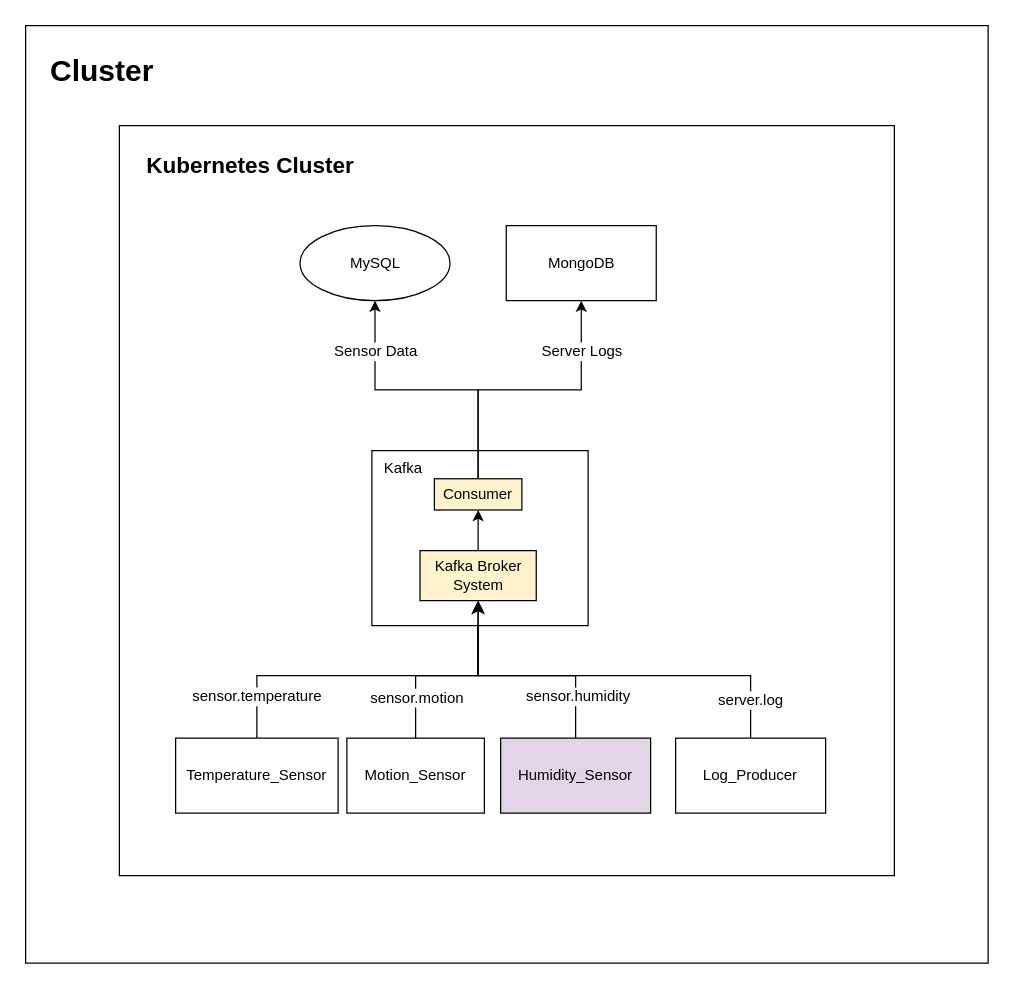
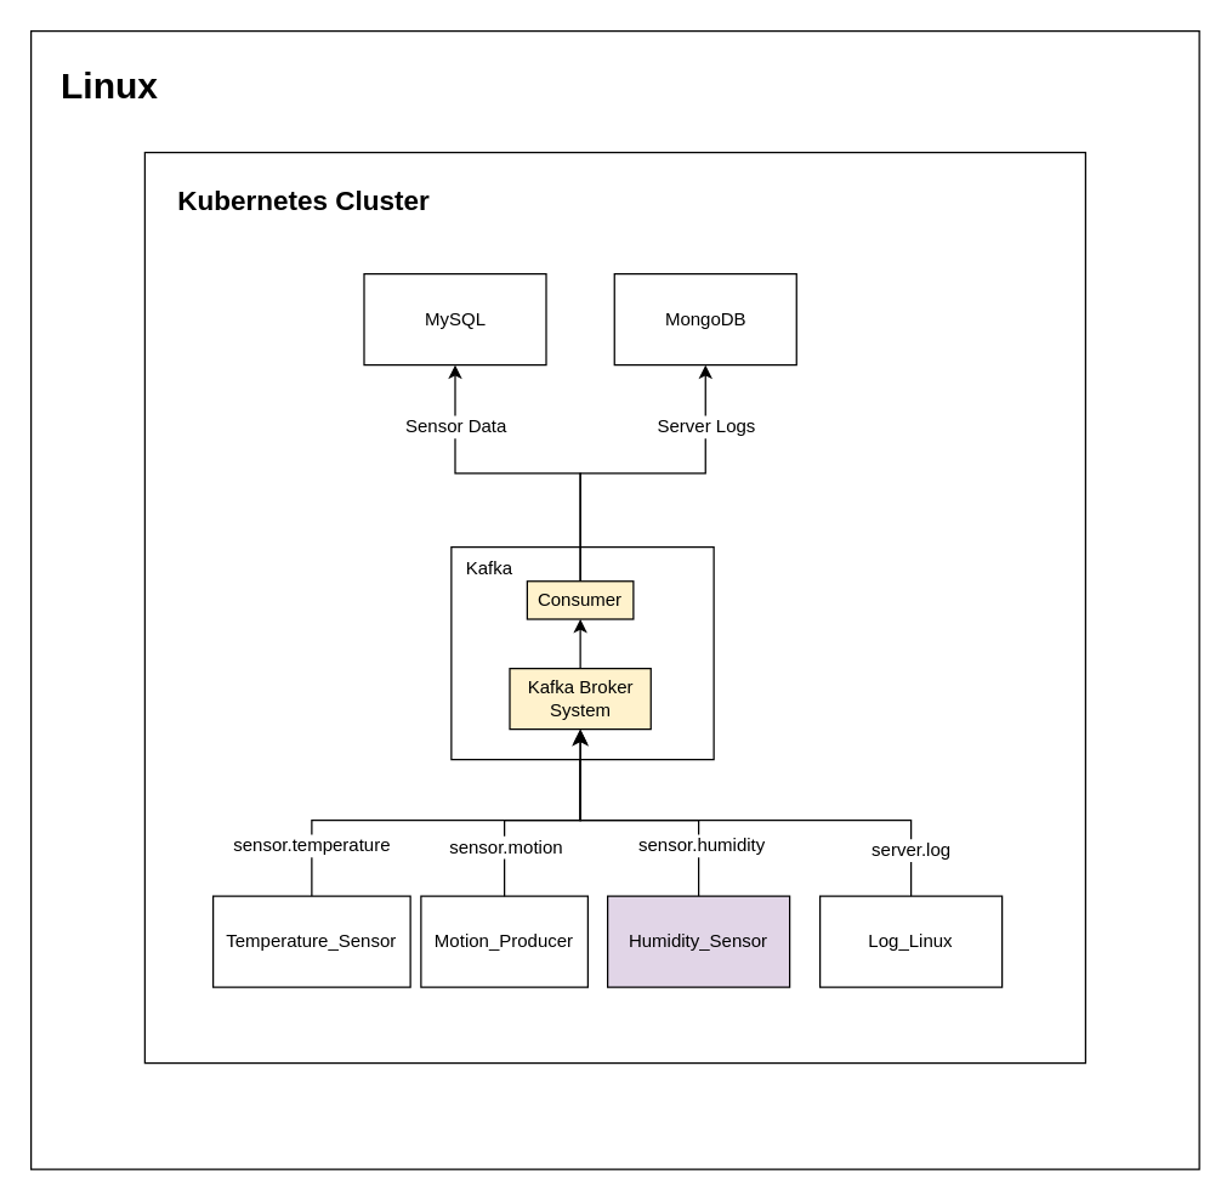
  <mxCell id="0" />
  <mxCell id="1" parent="0" />
- <mxCell id="2" value="&lt;h1 align=&quot;left&quot;&gt;Cluster&lt;/h1&gt;" style="rounded=0;whiteSpace=wrap;html=1;align=left;verticalAlign=top;spacingLeft=18;" vertex="1" parent="1"><mxGeometry x="20" y="20" width="770" height="750" as="geometry" /></mxCell>
+ <mxCell id="2" value="&lt;h1 align=&quot;left&quot;&gt;Linux&lt;/h1&gt;" style="rounded=0;whiteSpace=wrap;html=1;align=left;verticalAlign=top;spacingLeft=18;" vertex="1" parent="1"><mxGeometry x="20" y="20" width="770" height="750" as="geometry" /></mxCell>
  <mxCell id="3" value="&lt;h2&gt;Kubernetes Cluster&lt;/h2&gt;" style="rounded=0;whiteSpace=wrap;html=1;verticalAlign=top;align=left;spacingLeft=20;" vertex="1" parent="1"><mxGeometry x="95" y="100" width="620" height="600" as="geometry" /></mxCell>
  <mxCell id="4" value="MongoDB" style="rounded=0;whiteSpace=wrap;html=1;" vertex="1" parent="1"><mxGeometry x="404.5" y="180" width="120" height="60" as="geometry" /></mxCell>
  <mxCell id="5" style="edgeStyle=orthogonalEdgeStyle;rounded=0;orthogonalLoop=1;jettySize=auto;html=1;entryX=0.5;entryY=1;entryDx=0;entryDy=0;exitX=0.5;exitY=0;exitDx=0;exitDy=0;" edge="1" parent="1" source="7" target="15"><mxGeometry relative="1" as="geometry"><Array as="points"><mxPoint x="205" y="540" /><mxPoint x="382" y="540" /></Array></mxGeometry></mxCell>
  <mxCell id="6" value="sensor.temperature" style="edgeLabel;html=1;align=center;verticalAlign=middle;resizable=0;points=[];fontSize=12;" vertex="1" connectable="0" parent="5"><mxGeometry x="-0.763" y="1" relative="1" as="geometry"><mxPoint as="offset" /></mxGeometry></mxCell>
  <mxCell id="7" value="&lt;div&gt;Temperature_Sensor &lt;br&gt;&lt;/div&gt;" style="rounded=0;whiteSpace=wrap;html=1;" vertex="1" parent="1"><mxGeometry x="140" y="590" width="130" height="60" as="geometry" /></mxCell>
- <mxCell id="8" value="Motion_Sensor" style="rounded=0;whiteSpace=wrap;html=1;" vertex="1" parent="1"><mxGeometry x="277" y="590" width="110" height="60" as="geometry" /></mxCell>
+ <mxCell id="8" value="Motion_Producer" style="rounded=0;whiteSpace=wrap;html=1;" vertex="1" parent="1"><mxGeometry x="277" y="590" width="110" height="60" as="geometry" /></mxCell>
  <mxCell id="9" style="edgeStyle=orthogonalEdgeStyle;rounded=0;orthogonalLoop=1;jettySize=auto;html=1;entryX=0.5;entryY=1;entryDx=0;entryDy=0;exitX=0.5;exitY=0;exitDx=0;exitDy=0;" edge="1" parent="1" source="11" target="15"><mxGeometry relative="1" as="geometry"><Array as="points"><mxPoint x="460" y="540" /><mxPoint x="382" y="540" /></Array></mxGeometry></mxCell>
  <mxCell id="10" value="sensor.humidity" style="edgeLabel;html=1;align=center;verticalAlign=middle;resizable=0;points=[];fontSize=12;" vertex="1" connectable="0" parent="9"><mxGeometry x="-0.643" y="-1" relative="1" as="geometry"><mxPoint as="offset" /></mxGeometry></mxCell>
  <mxCell id="11" value="Humidity_Sensor" style="rounded=0;whiteSpace=wrap;html=1;fillColor=#e1d5e7;" vertex="1" parent="1"><mxGeometry x="400" y="590" width="120" height="60" as="geometry" /></mxCell>
- <mxCell id="12" value="&lt;div&gt;MySQL&lt;/div&gt;" style="ellipse;whiteSpace=wrap;html=1;" vertex="1" parent="1"><mxGeometry x="239.5" y="180" width="120" height="60" as="geometry" /></mxCell>
+ <mxCell id="12" value="&lt;div&gt;MySQL&lt;/div&gt;" style="rounded=0;whiteSpace=wrap;html=1;" vertex="1" parent="1"><mxGeometry x="239.5" y="180" width="120" height="60" as="geometry" /></mxCell>
  <mxCell id="13" value="Kafka" style="rounded=0;whiteSpace=wrap;html=1;align=left;verticalAlign=top;spacingLeft=8;" vertex="1" parent="1"><mxGeometry x="297" y="360" width="173" height="140" as="geometry" /></mxCell>
  <mxCell id="14" style="edgeStyle=orthogonalEdgeStyle;rounded=0;orthogonalLoop=1;jettySize=auto;html=1;entryX=0.5;entryY=1;entryDx=0;entryDy=0;" edge="1" parent="1" source="15" target="20"><mxGeometry relative="1" as="geometry" /></mxCell>
  <mxCell id="15" value="Kafka Broker System" style="rounded=0;whiteSpace=wrap;html=1;fillColor=#fff2cc;" vertex="1" parent="1"><mxGeometry x="335.5" y="440" width="93" height="40" as="geometry" /></mxCell>
  <mxCell id="16" style="edgeStyle=orthogonalEdgeStyle;rounded=0;orthogonalLoop=1;jettySize=auto;html=1;entryX=0.5;entryY=1;entryDx=0;entryDy=0;" edge="1" parent="1" source="20" target="12"><mxGeometry relative="1" as="geometry" /></mxCell>
  <mxCell id="17" value="&lt;div&gt;Sensor Data&lt;/div&gt;" style="edgeLabel;html=1;align=center;verticalAlign=middle;resizable=0;points=[];fontSize=12;" vertex="1" connectable="0" parent="16"><mxGeometry x="0.673" y="-1" relative="1" as="geometry"><mxPoint x="-1" y="3" as="offset" /></mxGeometry></mxCell>
  <mxCell id="18" style="edgeStyle=orthogonalEdgeStyle;rounded=0;orthogonalLoop=1;jettySize=auto;html=1;entryX=0.5;entryY=1;entryDx=0;entryDy=0;" edge="1" parent="1" source="20" target="4"><mxGeometry relative="1" as="geometry" /></mxCell>
  <mxCell id="19" value="Server Logs" style="edgeLabel;html=1;align=center;verticalAlign=middle;resizable=0;points=[];fontSize=12;" vertex="1" connectable="0" parent="18"><mxGeometry x="0.687" y="-2" relative="1" as="geometry"><mxPoint x="-2" y="5" as="offset" /></mxGeometry></mxCell>
  <mxCell id="20" value="Consumer" style="rounded=0;whiteSpace=wrap;html=1;fillColor=#fff2cc;" vertex="1" parent="1"><mxGeometry x="347" y="382.5" width="70" height="25" as="geometry" /></mxCell>
  <mxCell id="21" style="edgeStyle=orthogonalEdgeStyle;rounded=0;orthogonalLoop=1;jettySize=auto;html=1;entryX=0.5;entryY=1;entryDx=0;entryDy=0;" edge="1" parent="1" source="8" target="15"><mxGeometry relative="1" as="geometry"><Array as="points"><mxPoint x="332" y="540" /><mxPoint x="382" y="540" /></Array></mxGeometry></mxCell>
  <mxCell id="22" value="&lt;div&gt;sensor.motion&lt;/div&gt;" style="edgeLabel;html=1;align=center;verticalAlign=middle;resizable=0;points=[];fontSize=12;" vertex="1" connectable="0" parent="21"><mxGeometry x="-0.585" relative="1" as="geometry"><mxPoint as="offset" /></mxGeometry></mxCell>
  <mxCell id="23" value="server.log" style="edgeStyle=orthogonalEdgeStyle;rounded=0;orthogonalLoop=1;jettySize=auto;html=1;entryX=0.5;entryY=1;entryDx=0;entryDy=0;fontSize=12;startSize=8;endSize=8;exitX=0.5;exitY=0;exitDx=0;exitDy=0;" edge="1" parent="1" source="24" target="15"><mxGeometry x="-0.817" relative="1" as="geometry"><mxPoint x="551.286" y="590" as="sourcePoint" /><mxPoint x="380" y="480" as="targetPoint" /><Array as="points"><mxPoint x="600" y="540" /><mxPoint x="382" y="540" /></Array><mxPoint as="offset" /></mxGeometry></mxCell>
- <mxCell id="24" value="Log_Producer" style="rounded=0;whiteSpace=wrap;html=1;" vertex="1" parent="1"><mxGeometry x="540" y="590" width="120" height="60" as="geometry" /></mxCell>
+ <mxCell id="24" value="Log_Linux" style="rounded=0;whiteSpace=wrap;html=1;" vertex="1" parent="1"><mxGeometry x="540" y="590" width="120" height="60" as="geometry" /></mxCell>
